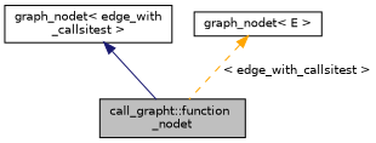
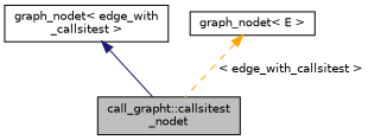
  digraph {
    fontname="DejaVu Sans"
    node [color=black fontname="DejaVu Sans" fontsize=10 shape=record]
    edge [dir=back fontname="DejaVu Sans" fontsize=10 labelfontname=Helvetica labelfontsize=10]
-   n1 [fillcolor=grey75 fontcolor=black height=0.2 label="call_grapht::function\l_nodet" style=filled width=0.4]
+   n1 [fillcolor=grey75 fontcolor=black height=0.2 label="call_grapht::callsitest\l_nodet" style=filled width=0.4]
    n2 [height=0.2 label="graph_nodet\< edge_with\l_callsitest \>" width=0.4]
    n3 [height=0.2 label="graph_nodet\< E \>" width=0.4]
    n2 -> n1 [color=midnightblue style=solid]
    n3 -> n1 [color=orange label=" \< edge_with_callsitest \>" style=dashed]
  }
